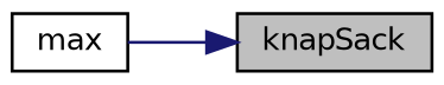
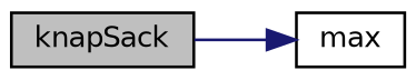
  digraph {
    rankdir=LR
    node [color=black fontname=Helvetica fontsize=10 shape=record style=filled]
    n1 [fillcolor=grey75 fontcolor=black height=0.2 label=knapSack width=0.4]
    n2 [fillcolor=white height=0.2 label=max width=0.4]
-   n2 -> n1 [color=midnightblue fontname=Helvetica fontsize=10 labelfontname=Helvetica labelfontsize=10 style=solid]
+   n1 -> n2 [color=midnightblue fontname=Helvetica fontsize=10 labelfontname=Helvetica labelfontsize=10 style=solid]
  }
